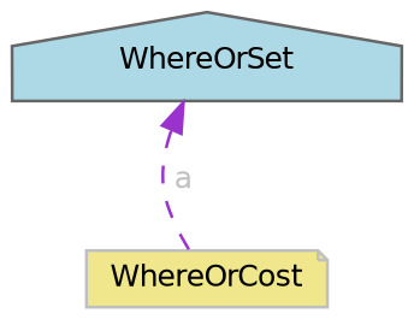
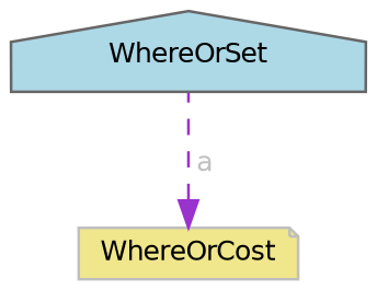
  digraph {
    node [fontname=Helvetica fontsize=10 style=filled]
    n1 [color=gray40 fillcolor=lightblue fontcolor=black height=0.2 label=WhereOrSet shape=house width=0.4]
    n2 [color=grey75 fillcolor=khaki height=0.2 label=WhereOrCost shape=note width=0.4]
-   n1 -> n2 [color=darkorchid3 dir=back fontcolor=grey fontname=Helvetica fontsize=10 label=" a" labelfontname=Helvetica labelfontsize=10 style=dashed]
+   n2 -> n1 [color=darkorchid3 dir=back fontcolor=grey fontname=Helvetica fontsize=10 label=" a" labelfontname=Helvetica labelfontsize=10 style=dashed]
  }
